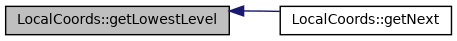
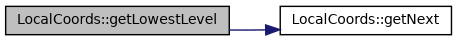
  digraph {
    rankdir=LR
    node [color=black fontname=Helvetica fontsize=10 shape=record style=filled]
    n1 [fillcolor=grey75 fontcolor=black height=0.2 label="LocalCoords::getLowestLevel" width=0.4]
    n2 [fillcolor=white height=0.2 label="LocalCoords::getNext" width=0.4]
-   n2 -> n1 [color=midnightblue fontname=Helvetica fontsize=10 labelfontname=Helvetica labelfontsize=10 style=solid]
+   n1 -> n2 [color=midnightblue fontname=Helvetica fontsize=10 labelfontname=Helvetica labelfontsize=10 style=solid]
  }
